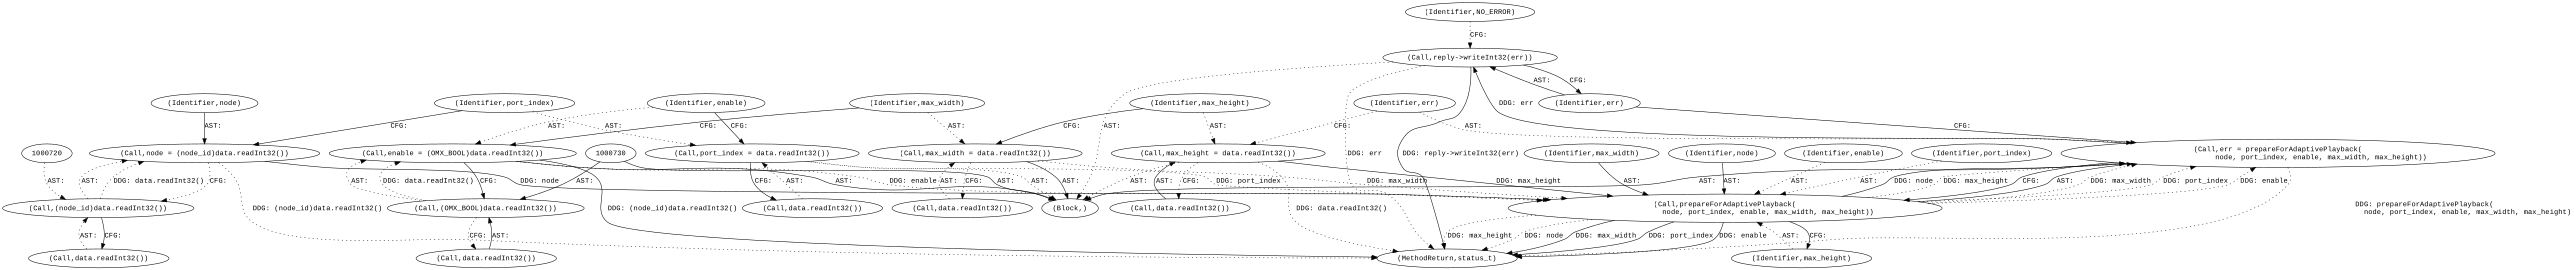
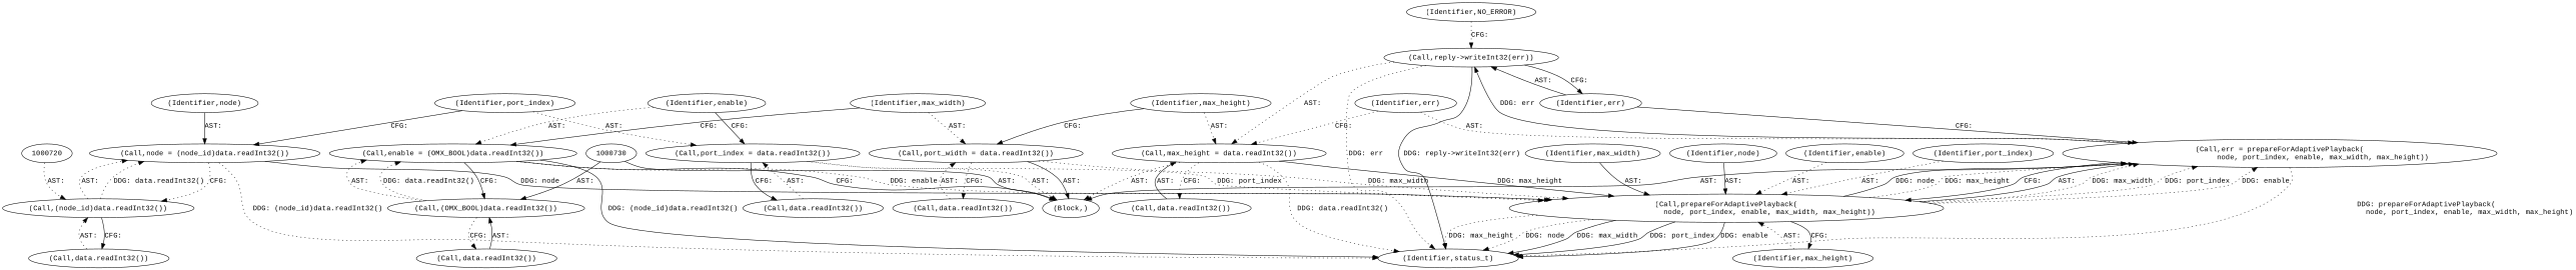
  digraph {
    fontname="Liberation Mono"
    node [fontname="Liberation Mono"]
    edge [fontname="Liberation Mono" style=dotted]
    n1 [label="(Call,reply->writeInt32(err))"]
    n2 [label="(Identifier,err)"]
    n3 [label="(Block,)"]
-   n4 [label="(MethodReturn,status_t)"]
+   n4 [label="(Identifier,status_t)"]
    n5 [label="(Call,err = prepareForAdaptivePlayback(\n                    node, port_index, enable, max_width, max_height))"]
    n6 [label="(Call,prepareForAdaptivePlayback(\n                    node, port_index, enable, max_width, max_height))"]
    n7 [label="(Identifier,max_height)"]
    n8 [label="(Call,node = (node_id)data.readInt32())"]
    n9 [label="(Call,(node_id)data.readInt32())"]
    n10 [label="(Call,data.readInt32())"]
    n11 [label="(Call,port_index = data.readInt32())"]
    n12 [label="(Call,data.readInt32())"]
    n13 [label="(Call,enable = (OMX_BOOL)data.readInt32())"]
    n14 [label="(Call,(OMX_BOOL)data.readInt32())"]
    n15 [label="(Call,data.readInt32())"]
-   n16 [label="(Call,max_width = data.readInt32())"]
+   n16 [label="(Call,port_width = data.readInt32())"]
    n17 [label="(Call,data.readInt32())"]
    n18 [label="(Call,max_height = data.readInt32())"]
    n19 [label="(Call,data.readInt32())"]
    n20 [label="(Identifier,port_index)"]
    n21 [label="(Identifier,max_width)"]
    n22 [label="(Identifier,node)"]
    n23 [label="(Identifier,node)"]
    n24 [label="(Identifier,NO_ERROR)"]
    n25 [label="(Identifier,enable)"]
    n26 [label="(Identifier,max_height)"]
    n27 [label="(Identifier,max_width)"]
    n28 [label="(Identifier,err)"]
    n29 [label="(Identifier,port_index)"]
    n30 [label="(Identifier,enable)"]
    1000720
    1000730
    n1 -> n2 [label="CFG: " style=solid]
-   n1 -> n3 [label="AST: "]
+   n1 -> n18 [label="AST: "]
    n1 -> n4 [label="DDG: err"]
    n1 -> n4 [label="DDG: reply->writeInt32(err)" style=solid]
    n2 -> n1 [label="AST: " style=solid]
    n2 -> n5 [label="CFG: " style=solid]
    n5 -> n1 [label="DDG: err" style=solid]
    n5 -> n3 [label="AST: " style=solid]
    n5 -> n4 [label="DDG: prepareForAdaptivePlayback(\n                    node, port_index, enable, max_width, max_height)"]
    n5 -> n6 [label="CFG: " style=solid]
    n6 -> n4 [label="DDG: max_height"]
    n6 -> n4 [label="DDG: node"]
    n6 -> n4 [label="DDG: max_width" style=solid]
    n6 -> n4 [label="DDG: port_index" style=solid]
    n6 -> n4 [label="DDG: enable" style=solid]
    n6 -> n5 [label="AST: " style=solid]
    n6 -> n5 [label="DDG: max_width"]
    n6 -> n5 [label="DDG: port_index"]
    n6 -> n5 [label="DDG: enable"]
    n6 -> n5 [label="DDG: node" style=solid]
    n6 -> n5 [label="DDG: max_height"]
    n6 -> n7 [label="CFG: " style=solid]
    n7 -> n6 [label="AST: "]
    n8 -> n4 [label="DDG: (node_id)data.readInt32()"]
    n8 -> n6 [label="DDG: node" style=solid]
    n8 -> n9 [label="CFG: "]
    n9 -> n8 [label="AST: "]
    n9 -> n8 [label="DDG: data.readInt32()"]
    n9 -> n10 [label="CFG: " style=solid]
    n10 -> n9 [label="AST: "]
    n11 -> n3 [label="AST: "]
    n11 -> n6 [label="DDG: port_index"]
    n11 -> n12 [label="CFG: " style=solid]
    n12 -> n11 [label="AST: "]
-   n13 -> n3 [label="AST: " style=solid]
+   n13 -> n3 [label="CFG: " style=solid]
    n13 -> n4 [label="DDG: (node_id)data.readInt32()" style=solid]
    n13 -> n6 [label="DDG: enable"]
    n13 -> n14 [label="CFG: " style=solid]
    n14 -> n13 [label="AST: "]
    n14 -> n13 [label="DDG: data.readInt32()"]
    n14 -> n15 [label="CFG: "]
    n15 -> n14 [label="AST: " style=solid]
    n16 -> n3 [label="AST: " style=solid]
    n16 -> n6 [label="DDG: max_width"]
    n16 -> n17 [label="CFG: "]
    n17 -> n16 [label="AST: "]
    n18 -> n3 [label="AST: "]
    n18 -> n4 [label="DDG: data.readInt32()"]
    n18 -> n6 [label="DDG: max_height" style=solid]
    n18 -> n19 [label="CFG: "]
    n19 -> n18 [label="AST: " style=solid]
    n20 -> n8 [label="CFG: " style=solid]
    n20 -> n11 [label="AST: "]
    n21 -> n6 [label="AST: " style=solid]
    n22 -> n8 [label="AST: " style=solid]
    n23 -> n6 [label="AST: " style=solid]
    n24 -> n1 [label="CFG: "]
    n25 -> n6 [label="AST: "]
    n26 -> n16 [label="CFG: " style=solid]
    n26 -> n18 [label="AST: "]
    n27 -> n13 [label="CFG: " style=solid]
    n27 -> n16 [label="AST: "]
    n28 -> n5 [label="AST: "]
    n28 -> n18 [label="CFG: "]
    n29 -> n6 [label="AST: "]
    n30 -> n11 [label="CFG: " style=solid]
    n30 -> n13 [label="AST: "]
    1000720 -> n9 [label="AST: "]
    1000730 -> n3 [label="AST: " style=solid]
    1000730 -> n14 [label="AST: " style=solid]
  }
